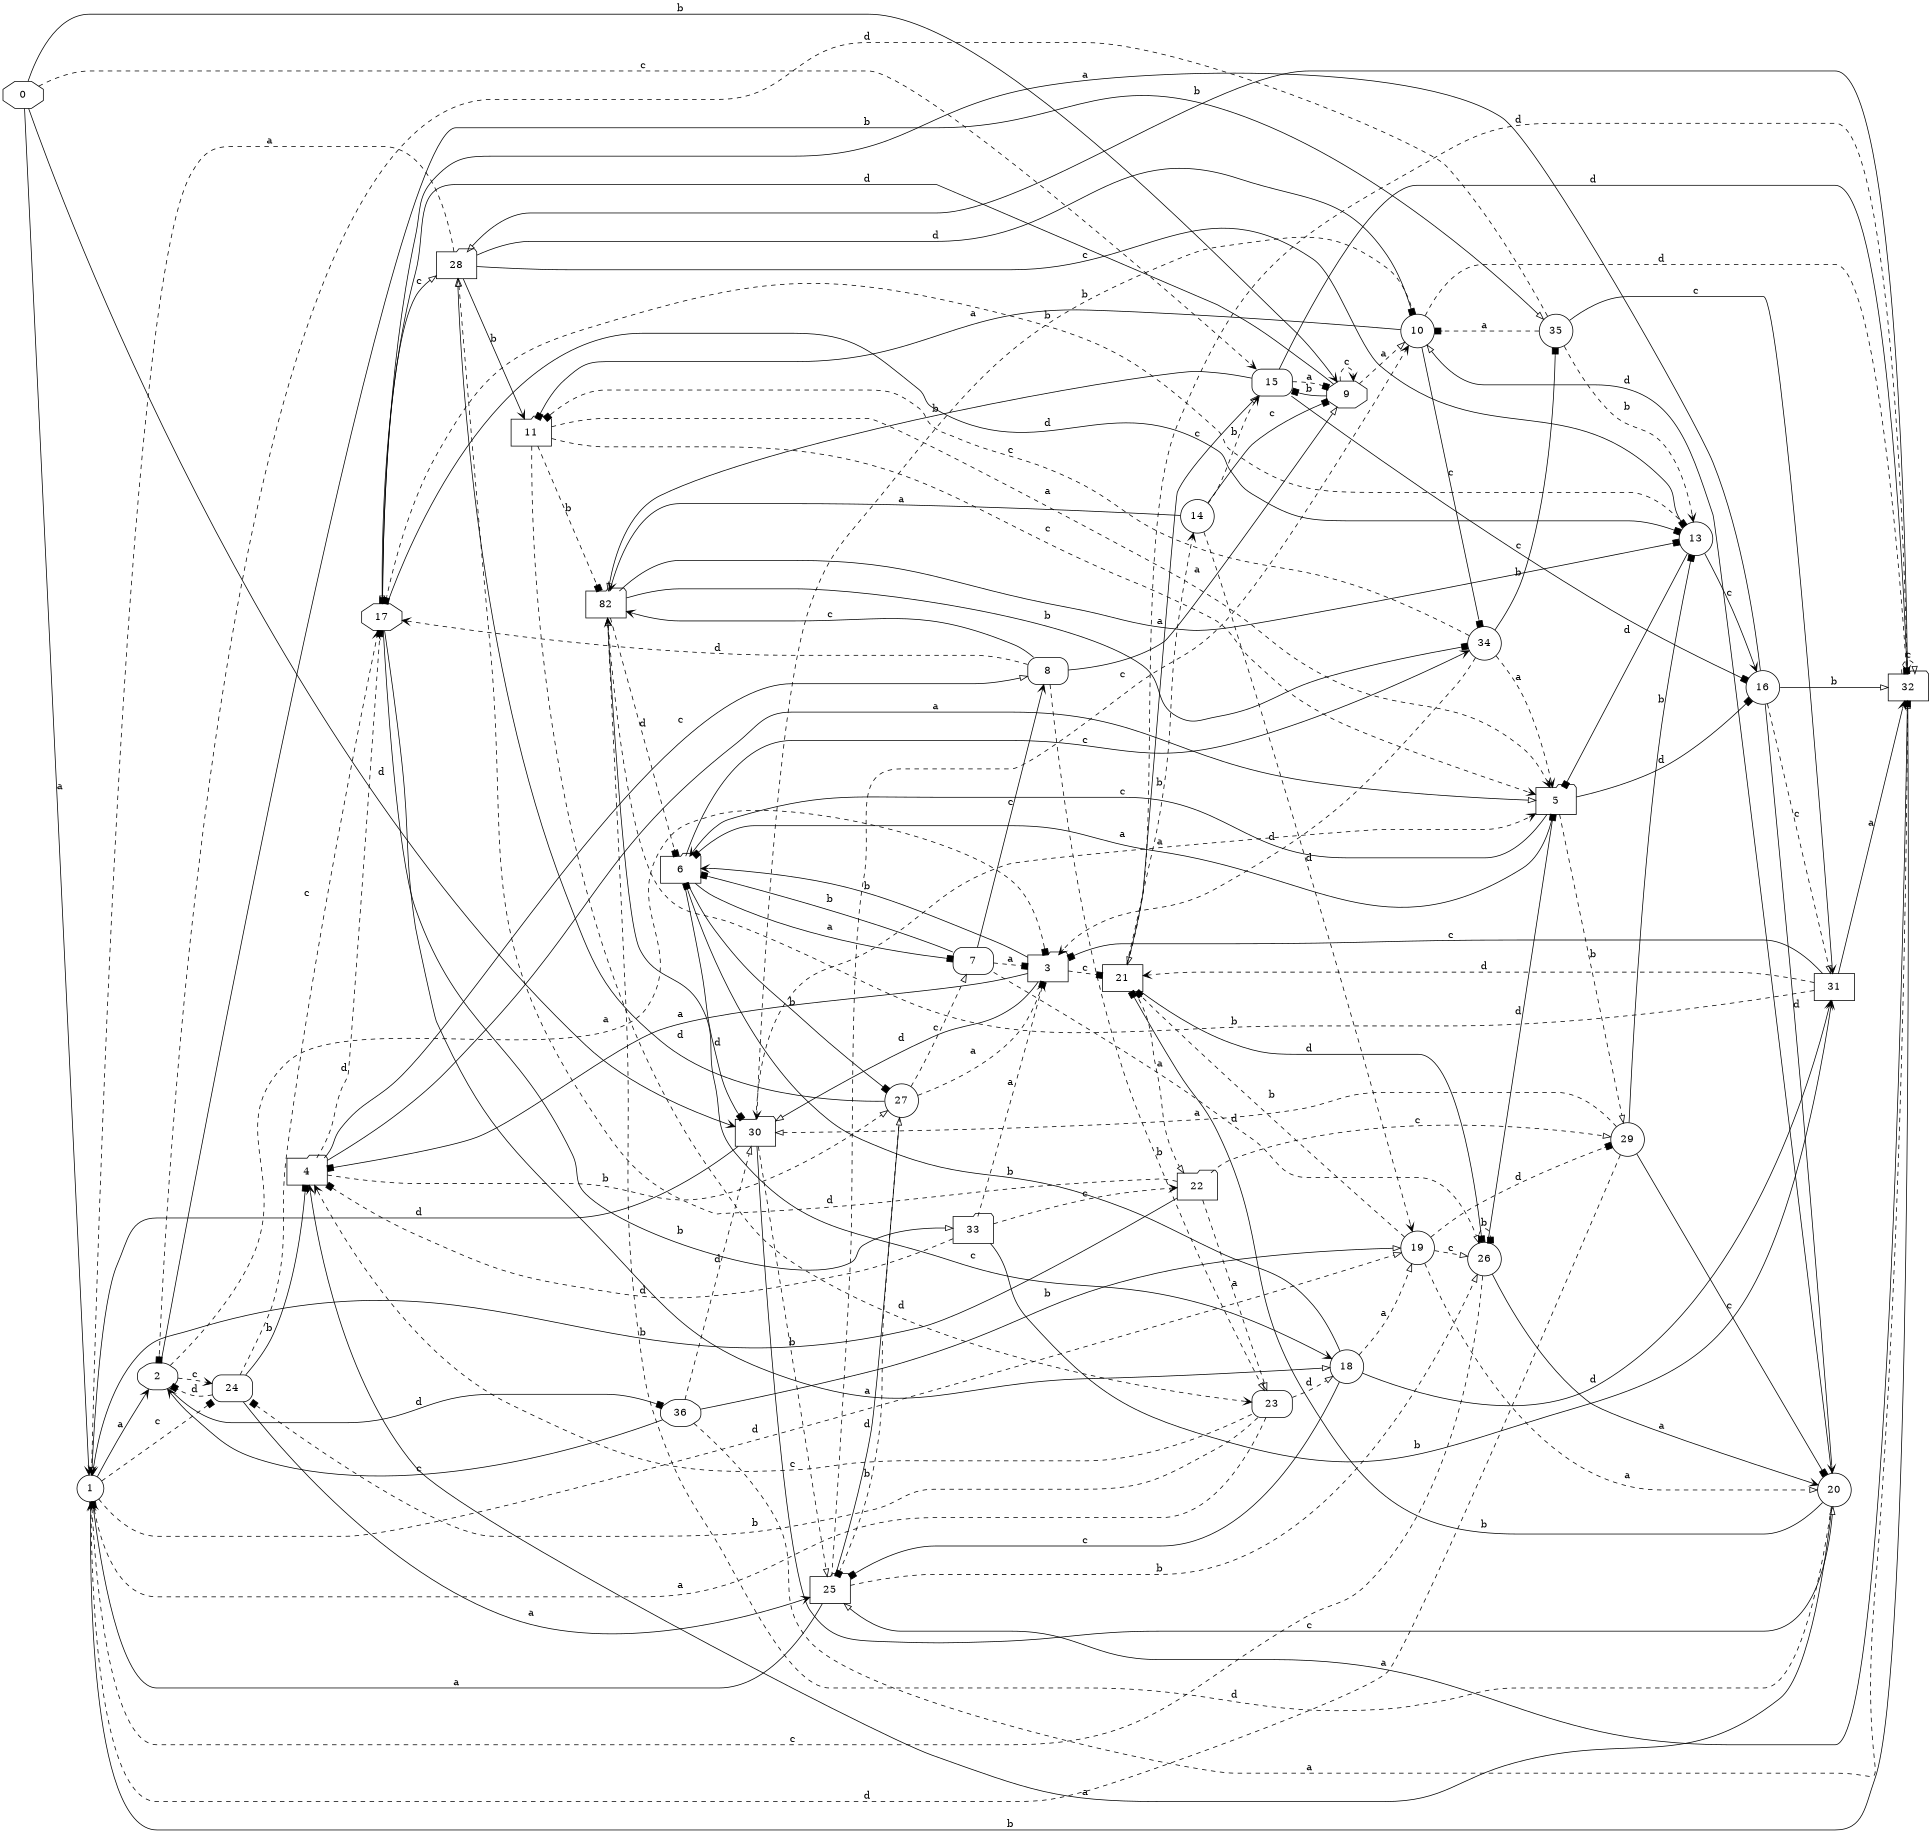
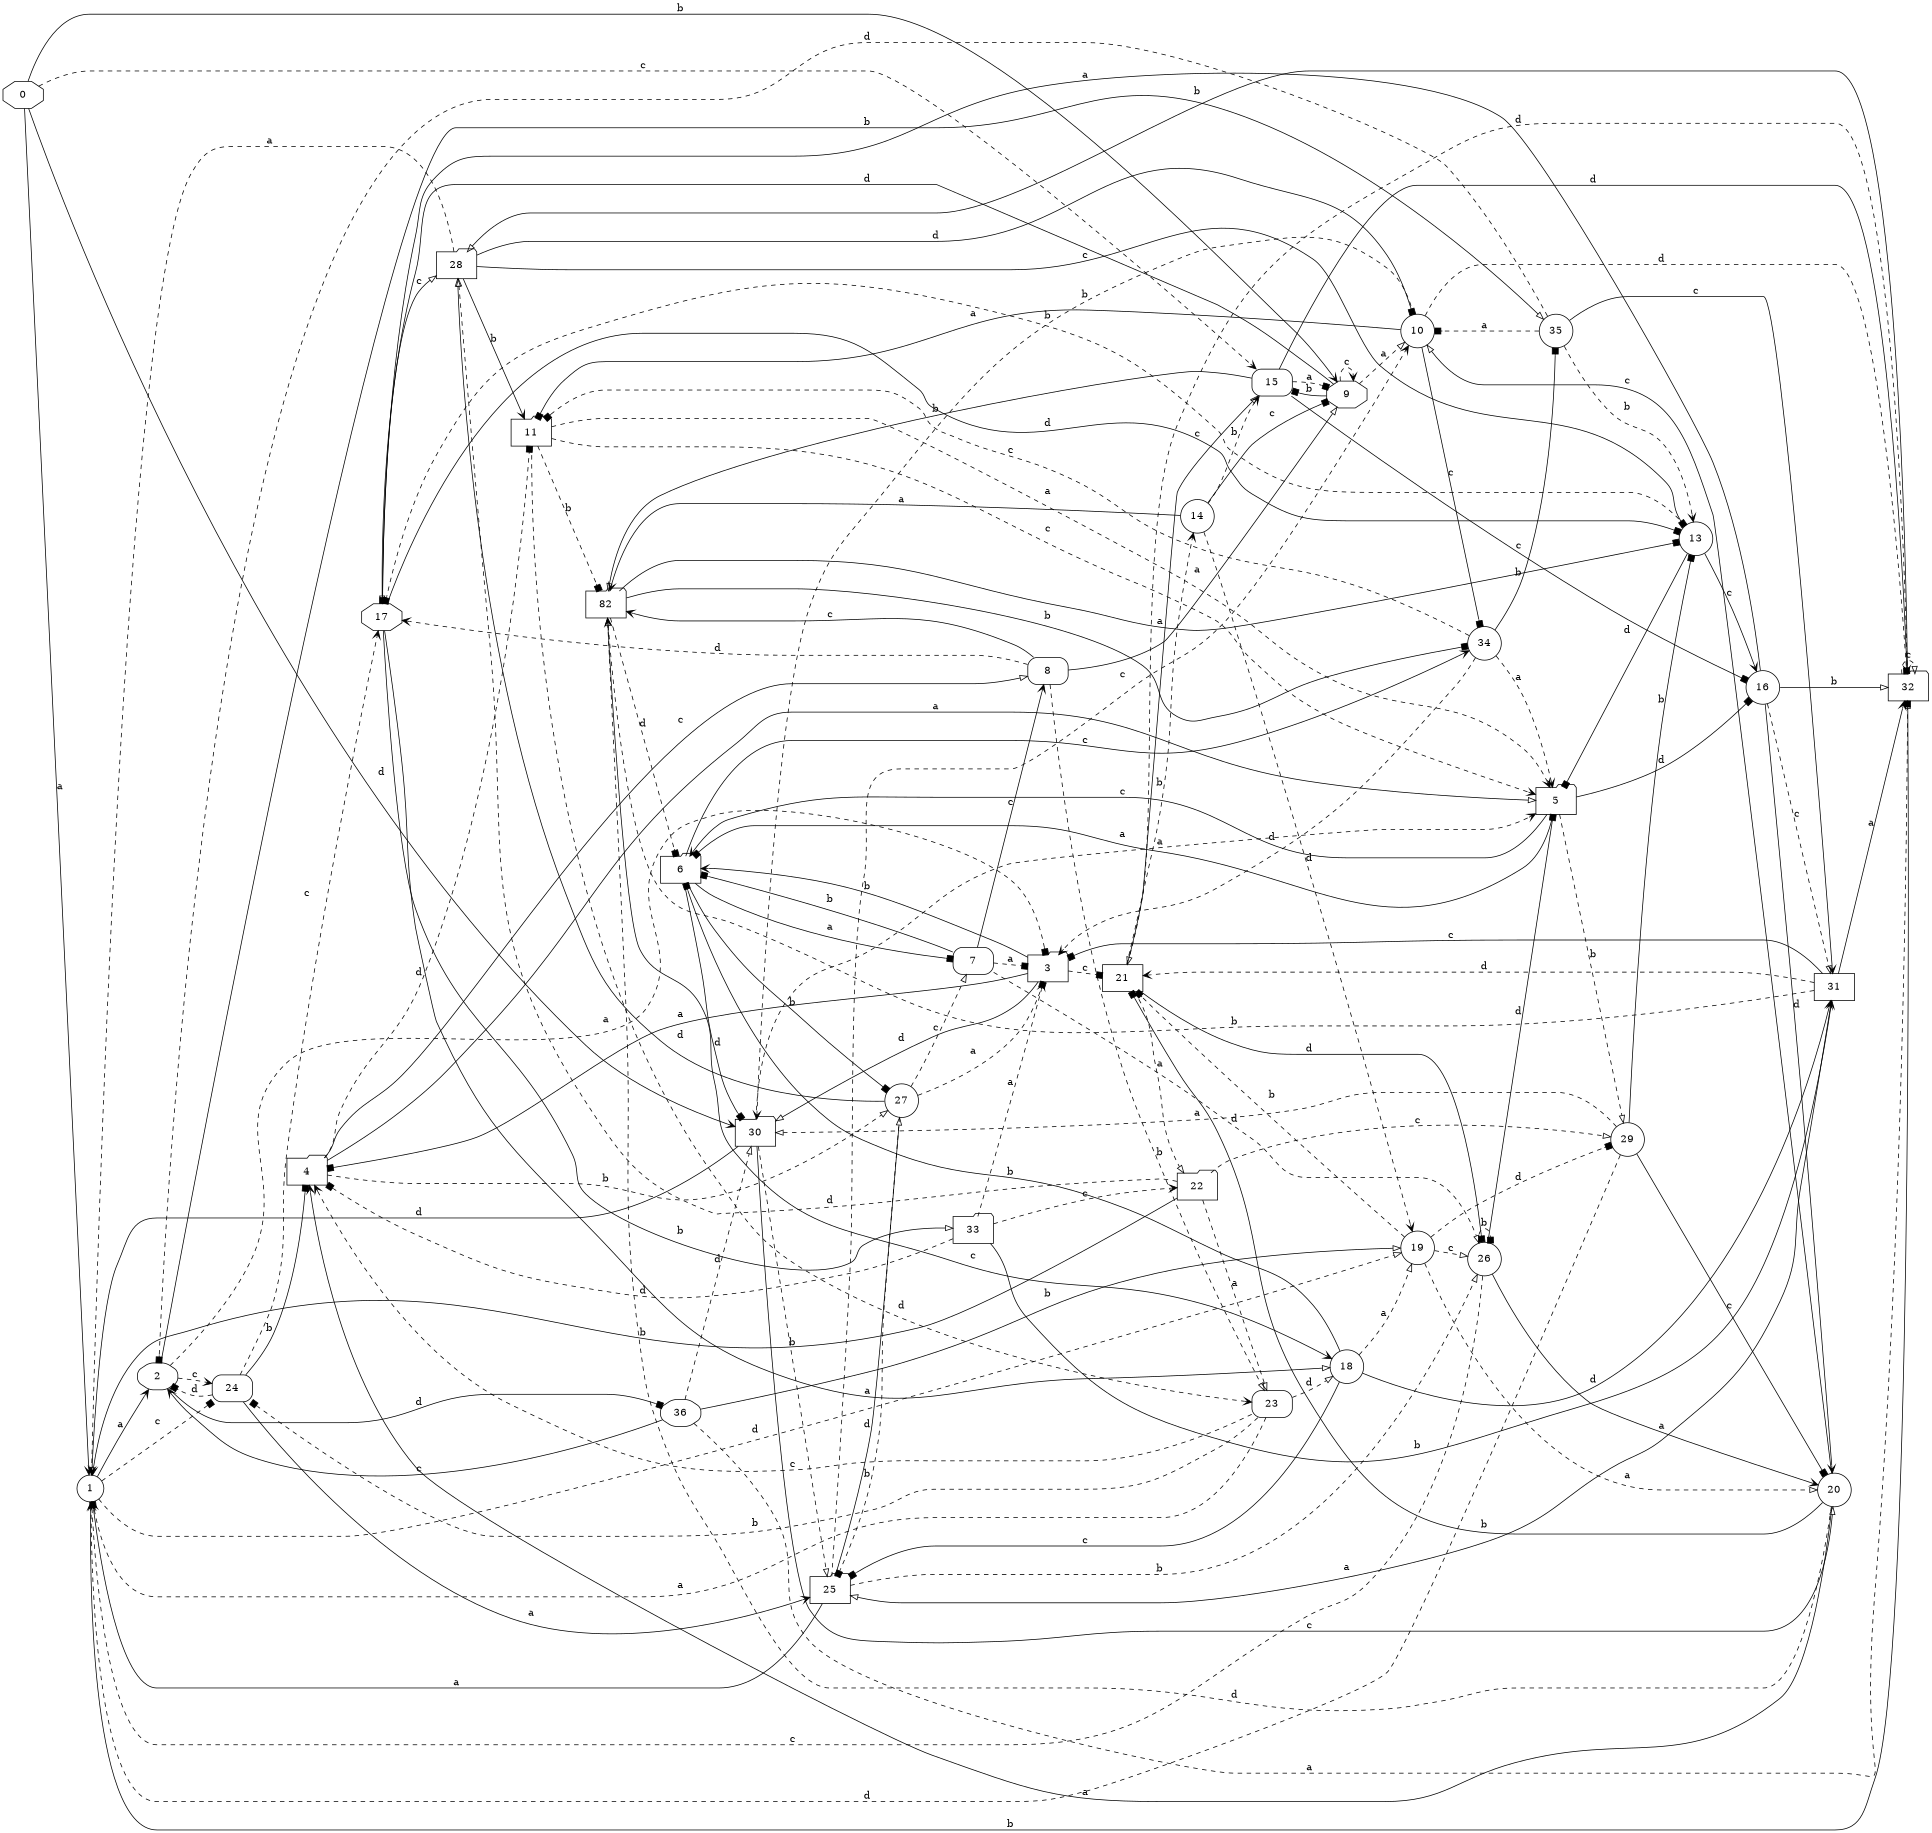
  digraph {
    rankdir=LR
    node [color=black fillcolor=white shape=circle style="rounded,filled"]
    edge [arrowhead=box style=solid]
    n1 [label=0 shape=octagon style=filled]
    n2 [label=1]
    n3 [label=9 shape=octagon style=filled]
    n4 [label=15 shape=box]
    n5 [label=30 shape=folder style=filled]
    n6 [label=2 shape=octagon]
    n7 [label=19 style=filled]
    n8 [label=24 shape=box]
    n9 [label=32 shape=folder]
    n10 [label=17 shape=octagon style=filled]
    n11 [label=10 style=filled]
    n12 [label=16]
    n13 [label=82 shape=folder]
    n14 [label=5 shape=folder]
    n15 [label=20 style=filled]
    n16 [label=25 shape=folder style=filled]
    n17 [label=3 shape=folder]
    n18 [label=35]
    n19 [label=36 shape=octagon]
    n20 [label=21 shape=box style=filled]
    n21 [label=29 style=filled]
    n22 [label=26 style=filled]
    n23 [label=4 shape=folder]
    n24 [label=28 shape=folder style=filled]
    n25 [label=6 shape=folder style=filled]
    n26 [label=13 style=filled]
    n27 [label=31 shape=box style=filled]
    n28 [label=8 shape=box]
    n29 [label=27]
    n30 [label=7 shape=box]
    n31 [label=34]
    n32 [label=14]
    n33 [label=22 shape=folder]
    n34 [label=23 shape=box]
    n35 [label=18 style=filled]
    n36 [label=33 shape=folder]
    n37 [label=11 shape=folder style=filled]
    n1 -> n2 [arrowhead=vee label=a]
    n1 -> n3 [arrowhead=vee label=b]
    n1 -> n4 [arrowhead=vee label=c style=dashed]
    n1 -> n5 [arrowhead=vee label=d]
    n2 -> n6 [arrowhead=vee label=a]
    n2 -> n7 [arrowhead=onormal label=d style=dashed]
    n2 -> n8 [label=c style=dashed]
    n2 -> n9 [arrowhead=onormal label=b]
    n3 -> n3 [arrowhead=vee label=c style=dashed]
    n3 -> n4 [label=b]
    n3 -> n10 [arrowhead=onormal label=d]
    n3 -> n11 [arrowhead=onormal label=a style=dashed]
    n4 -> n3 [label=a style=dashed]
    n4 -> n9 [arrowhead=vee label=d]
    n4 -> n12 [label=c]
    n4 -> n13 [arrowhead=onormal label=b]
    n5 -> n2 [arrowhead=vee label=d]
    n5 -> n14 [arrowhead=vee label=a style=dashed]
    n5 -> n15 [arrowhead=onormal label=c]
    n5 -> n16 [arrowhead=onormal label=b style=dashed]
    n6 -> n8 [arrowhead=vee label=c style=dashed]
    n6 -> n17 [label=a style=dashed]
    n6 -> n18 [arrowhead=onormal label=b]
    n6 -> n19 [label=d]
    n7 -> n15 [arrowhead=onormal label=a style=dashed]
    n7 -> n20 [label=b style=dashed]
    n7 -> n21 [label=d style=dashed]
    n7 -> n22 [arrowhead=onormal label=c style=dashed]
    n8 -> n6 [label=d style=dashed]
    n8 -> n10 [arrowhead=vee label=c style=dashed]
    n8 -> n16 [arrowhead=vee label=a]
    n8 -> n23 [label=b]
    n9 -> n9 [arrowhead=onormal label=c style=dashed]
-   n9 -> n16 [arrowhead=onormal label=a]
+   n27 -> n16 [arrowhead=onormal label=a]
    n9 -> n20 [arrowhead=onormal label=d style=dashed]
    n9 -> n24 [arrowhead=onormal label=b]
    n10 -> n24 [arrowhead=onormal label=c]
    n10 -> n26 [label=d]
    n10 -> n35 [arrowhead=onormal label=a]
    n10 -> n36 [arrowhead=onormal label=b]
    n11 -> n5 [arrowhead=vee label=b style=dashed]
    n11 -> n9 [label=d style=dashed]
    n11 -> n31 [label=c]
    n11 -> n37 [label=a]
    n12 -> n9 [arrowhead=onormal label=b]
    n12 -> n10 [label=a]
    n12 -> n15 [arrowhead=vee label=d]
    n12 -> n27 [arrowhead=onormal label=c style=dashed]
    n13 -> n25 [label=d style=dashed]
    n13 -> n26 [label=a]
    n13 -> n31 [label=b]
    n13 -> n35 [arrowhead=vee label=c]
    n14 -> n12 [label=d]
    n14 -> n21 [arrowhead=onormal label=b style=dashed]
    n14 -> n25 [label=a]
    n14 -> n25 [arrowhead=vee label=c]
-   n15 -> n11 [arrowhead=onormal label=d]
+   n15 -> n11 [arrowhead=onormal label=c]
    n15 -> n13 [arrowhead=onormal label=d style=dashed]
    n15 -> n20 [label=b]
    n15 -> n23 [arrowhead=vee label=a]
    n16 -> n2 [label=a]
    n16 -> n11 [arrowhead=vee label=c style=dashed]
    n16 -> n22 [arrowhead=onormal label=b style=dashed]
    n16 -> n29 [arrowhead=onormal label=d]
    n17 -> n5 [arrowhead=onormal label=d]
    n17 -> n20 [label=c style=dashed]
    n17 -> n23 [label=a]
    n17 -> n25 [arrowhead=vee label=b]
    n18 -> n6 [label=d style=dashed]
    n18 -> n11 [label=a style=dashed]
    n18 -> n26 [arrowhead=vee label=b style=dashed]
    n18 -> n27 [arrowhead=vee label=c]
    n19 -> n5 [arrowhead=onormal label=d style=dashed]
    n19 -> n6 [arrowhead=vee label=c]
    n19 -> n7 [arrowhead=onormal label=b]
    n19 -> n9 [label=a style=dashed]
    n20 -> n4 [arrowhead=onormal label=c]
    n20 -> n22 [label=d]
    n20 -> n32 [arrowhead=vee label=b style=dashed]
    n20 -> n33 [arrowhead=onormal label=a style=dashed]
    n21 -> n2 [arrowhead=vee label=d style=dashed]
    n21 -> n5 [arrowhead=onormal label=a style=dashed]
    n21 -> n15 [label=c]
    n21 -> n26 [label=b]
    n22 -> n2 [arrowhead=vee label=c style=dashed]
    n22 -> n14 [label=d]
    n22 -> n15 [arrowhead=vee label=a]
    n22 -> n22 [label=b style=dashed]
-   n23 -> n10 [label=d style=dashed]
+   n23 -> n37 [label=d style=dashed]
    n23 -> n14 [arrowhead=onormal label=a]
    n23 -> n28 [arrowhead=onormal label=c]
    n23 -> n29 [arrowhead=onormal label=b style=dashed]
    n24 -> n2 [arrowhead=onormal label=a style=dashed]
    n24 -> n11 [label=d]
    n24 -> n26 [label=c]
    n24 -> n37 [arrowhead=vee label=b]
    n25 -> n5 [label=d]
    n25 -> n29 [label=b]
    n25 -> n30 [label=a]
    n25 -> n31 [arrowhead=vee label=c]
    n26 -> n10 [label=b style=dashed]
    n26 -> n12 [arrowhead=vee label=c]
    n26 -> n14 [label=d]
    n27 -> n9 [arrowhead=vee label=a]
    n27 -> n13 [arrowhead=vee label=b style=dashed]
    n27 -> n17 [label=c]
    n27 -> n20 [arrowhead=vee label=d style=dashed]
    n28 -> n3 [arrowhead=onormal label=a]
    n28 -> n10 [arrowhead=vee label=d style=dashed]
    n28 -> n13 [arrowhead=vee label=c]
    n28 -> n34 [arrowhead=onormal label=b style=dashed]
    n29 -> n16 [label=b style=dashed]
    n29 -> n17 [label=a style=dashed]
    n29 -> n24 [arrowhead=onormal label=d]
    n29 -> n30 [arrowhead=onormal label=c style=dashed]
    n30 -> n17 [label=a style=dashed]
    n30 -> n22 [arrowhead=onormal label=d style=dashed]
    n30 -> n25 [label=b]
    n30 -> n28 [arrowhead=vee label=c]
    n31 -> n14 [arrowhead=vee label=a style=dashed]
    n31 -> n17 [arrowhead=vee label=d style=dashed]
    n31 -> n18 [label=b]
    n31 -> n37 [label=c style=dashed]
    n32 -> n3 [label=c]
    n32 -> n4 [arrowhead=vee label=b style=dashed]
    n32 -> n7 [arrowhead=vee label=d style=dashed]
    n32 -> n13 [arrowhead=vee label=a]
    n33 -> n2 [arrowhead=vee label=b]
    n33 -> n21 [arrowhead=onormal label=c style=dashed]
    n33 -> n24 [arrowhead=onormal label=d style=dashed]
    n33 -> n34 [arrowhead=onormal label=a style=dashed]
    n34 -> n2 [arrowhead=vee label=a style=dashed]
    n34 -> n8 [label=b style=dashed]
    n34 -> n23 [arrowhead=vee label=c style=dashed]
    n34 -> n35 [arrowhead=onormal label=d style=dashed]
    n35 -> n7 [arrowhead=onormal label=a style=dashed]
    n35 -> n16 [label=c]
    n35 -> n25 [label=b]
    n35 -> n27 [arrowhead=vee label=d]
    n36 -> n17 [arrowhead=vee label=a style=dashed]
    n36 -> n23 [label=d style=dashed]
    n36 -> n27 [arrowhead=vee label=b]
    n36 -> n33 [arrowhead=vee label=c style=dashed]
    n37 -> n13 [label=b style=dashed]
    n37 -> n14 [arrowhead=vee label=a style=dashed]
    n37 -> n14 [arrowhead=vee label=c style=dashed]
    n37 -> n34 [arrowhead=vee label=d style=dashed]
  }
